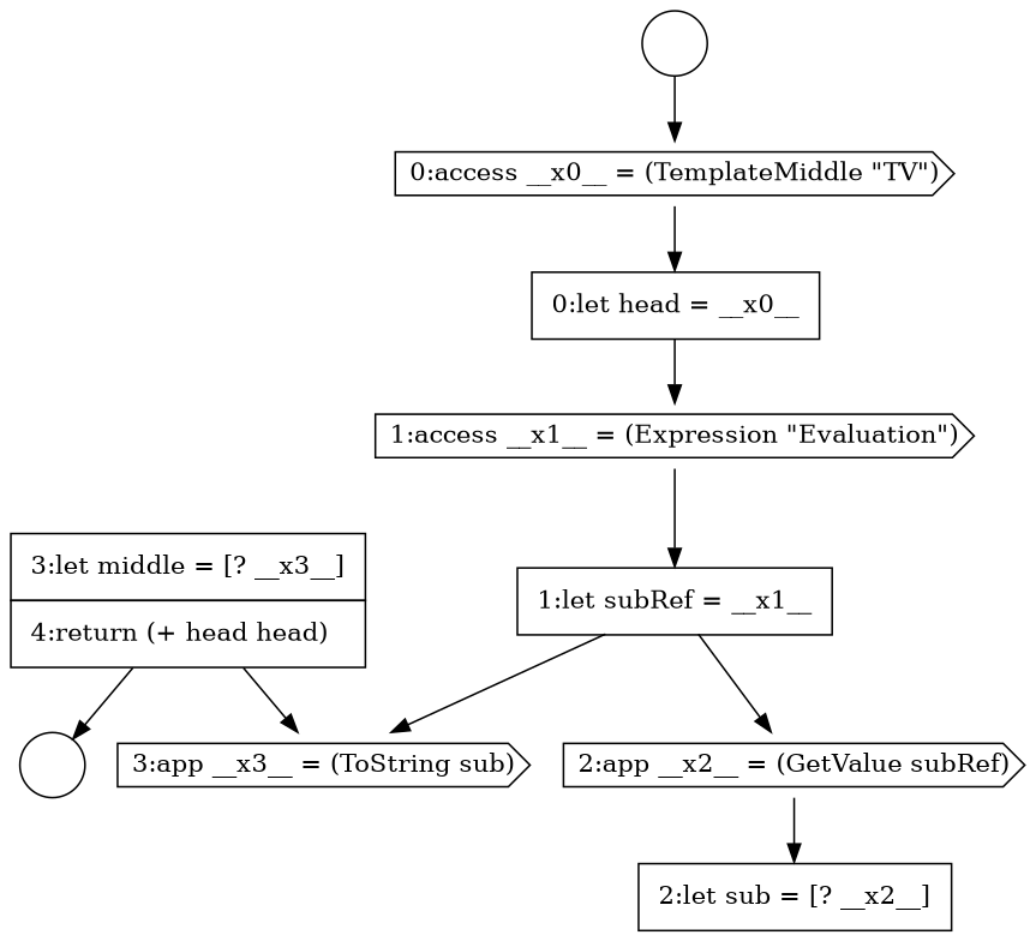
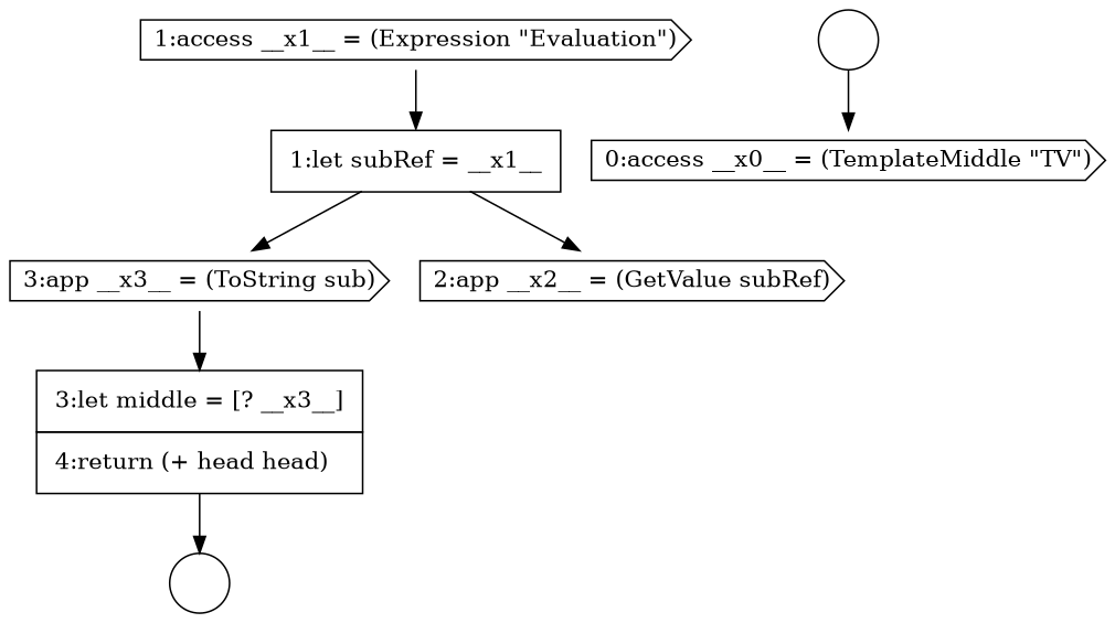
  digraph {
    node [color=black fillcolor=white shape=none style=filled]
    edge [color=black]
-   n1 [label=<<font color="black">     <table border="0" cellborder="1" cellspacing="0" cellpadding="10">       <tr><td align="left">0:let head = __x0__</td></tr>     </table>   </font>> margin=0]
    n2 [label=<<font color="black">1:access __x1__ = (Expression &quot;Evaluation&quot;)</font>> shape=cds]
    n3 [label=<<font color="black">     <table border="0" cellborder="1" cellspacing="0" cellpadding="10">       <tr><td align="left">1:let subRef = __x1__</td></tr>     </table>   </font>> margin=0]
    n4 [label=<<font color="black">     <table border="0" cellborder="1" cellspacing="0" cellpadding="10">       <tr><td align="left">3:let middle = [? __x3__]</td></tr>       <tr><td align="left">4:return (+ head head)</td></tr>     </table>   </font>> margin=0]
    n5 [label=" " shape=circle]
    n6 [label=<<font color="black">3:app __x3__ = (ToString sub)</font>> shape=cds]
    n7 [label=<<font color="black">2:app __x2__ = (GetValue subRef)</font>> shape=cds]
    n8 [label=" " shape=circle]
    n9 [label=<<font color="black">0:access __x0__ = (TemplateMiddle &quot;TV&quot;)</font>> shape=cds]
-   n10 [label=<<font color="black">     <table border="0" cellborder="1" cellspacing="0" cellpadding="10">       <tr><td align="left">2:let sub = [? __x2__]</td></tr>     </table>   </font>> margin=0]
-   n1 -> n2
    n2 -> n3
    n3 -> n6
    n3 -> n7
    n4 -> n5
-   n4 -> n6
-   n7 -> n10
+   n6 -> n4
    n8 -> n9
-   n9 -> n1
  }
